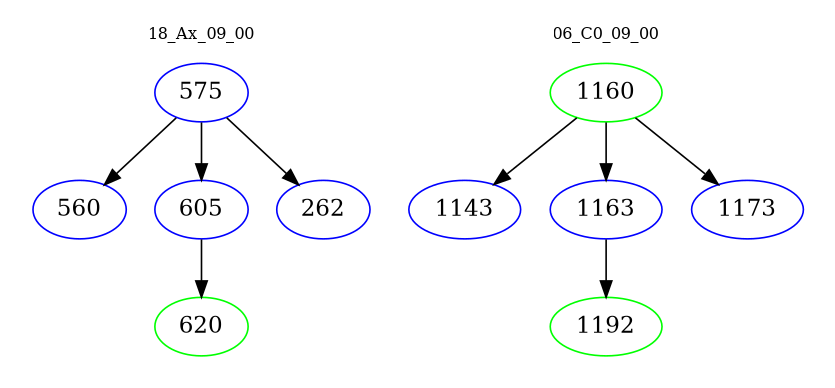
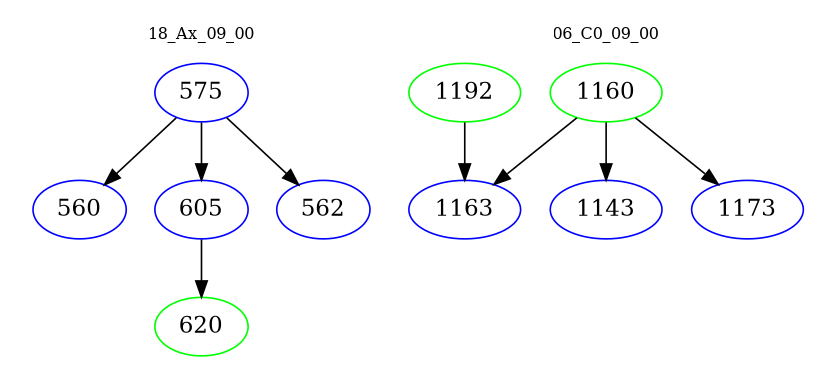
  digraph {
    node [color=blue]
    edge [color=black]
    n1 [label=575]
    n2 [label=560]
    n3 [label=605]
-   n4 [label=262]
+   n4 [label=562]
    n5 [color=green label=620]
    n6 [color=green label=1160]
    n7 [label=1143]
    n8 [label=1163]
    n9 [label=1173]
    n10 [color=green label=1192]
    subgraph cluster_1 {
      color=white
      fontsize=10
      label="18_Ax_09_00"
      n1
      n2
      n3
      n4
      n5
    }
    subgraph cluster_2 {
      color=white
      fontsize=10
      label="06_C0_09_00"
      n6
      n7
      n8
      n9
      n10
    }
    n1 -> n2
    n1 -> n3
    n1 -> n4
    n3 -> n5
    n6 -> n7
    n6 -> n8
    n6 -> n9
-   n8 -> n10
+   n10 -> n8
  }
